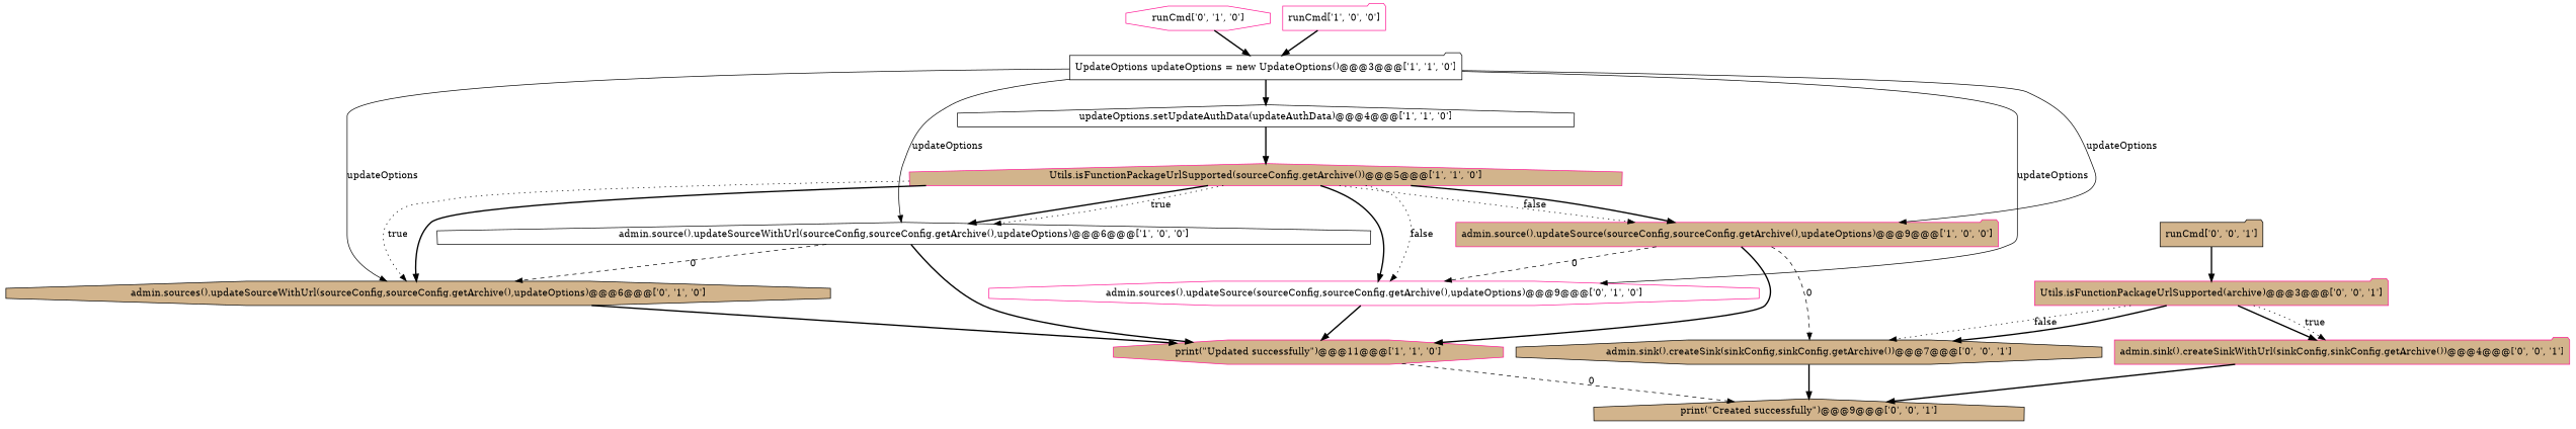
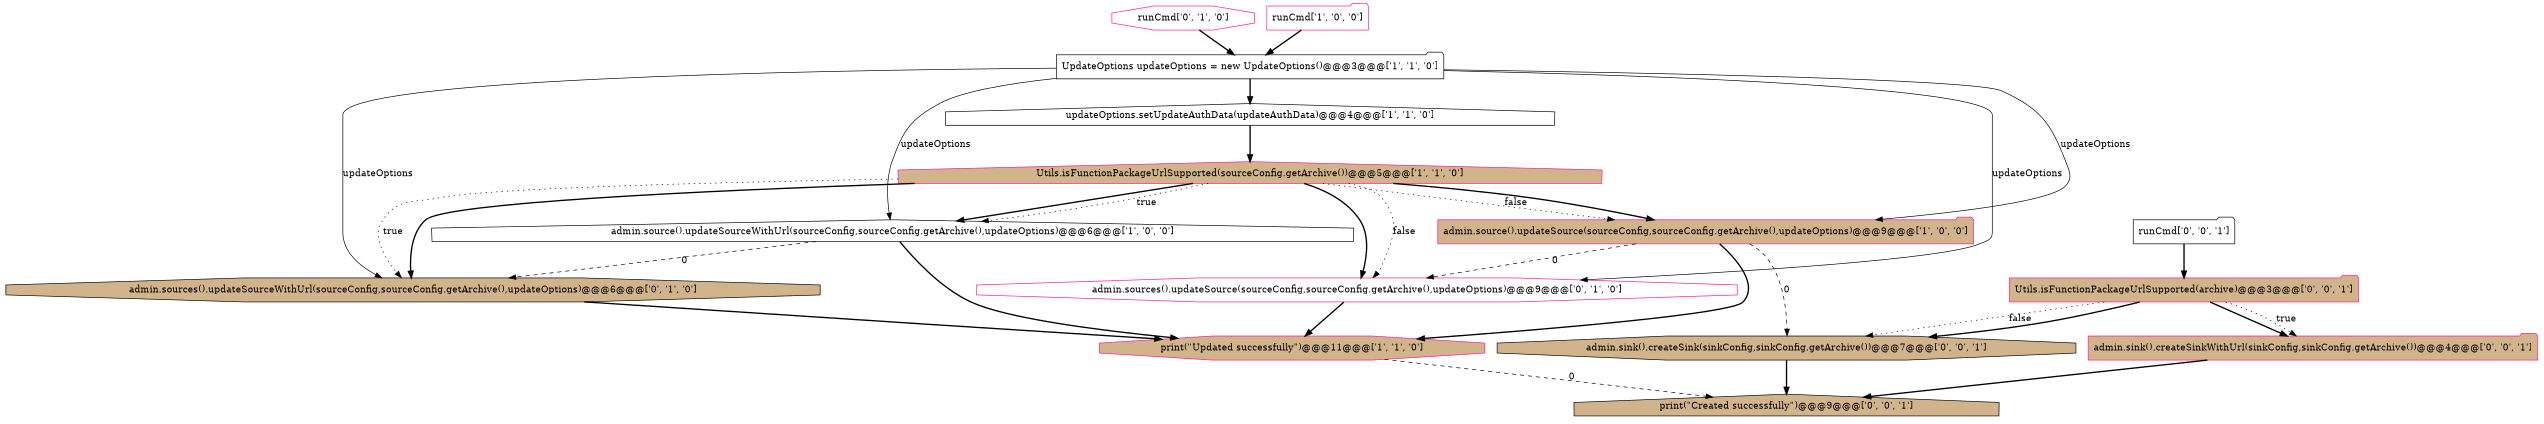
  digraph {
    node [fillcolor=tan shape=folder style=filled color=deeppink]
    edge [style=bold]
    n1 [fillcolor=white label="admin.source().updateSourceWithUrl(sourceConfig,sourceConfig.getArchive(),updateOptions)@@@6@@@['1', '0', '0']" shape=house color=black]
    n2 [label="admin.sources().updateSourceWithUrl(sourceConfig,sourceConfig.getArchive(),updateOptions)@@@6@@@['0', '1', '0']" shape=octagon color=black]
    n3 [label="print(\"Updated successfully\")@@@11@@@['1', '1', '0']" shape=octagon]
    n4 [label="print(\"Created successfully\")@@@9@@@['0', '0', '1']" shape=house color=black]
    n5 [fillcolor=white label="updateOptions.setUpdateAuthData(updateAuthData)@@@4@@@['1', '1', '0']" shape=house color=black]
    n6 [label="Utils.isFunctionPackageUrlSupported(sourceConfig.getArchive())@@@5@@@['1', '1', '0']" shape=house]
    n7 [fillcolor=white label="UpdateOptions updateOptions = new UpdateOptions()@@@3@@@['1', '1', '0']" color=black]
    n8 [fillcolor=white label="admin.sources().updateSource(sourceConfig,sourceConfig.getArchive(),updateOptions)@@@9@@@['0', '1', '0']" shape=octagon]
    n9 [label="admin.source().updateSource(sourceConfig,sourceConfig.getArchive(),updateOptions)@@@9@@@['1', '0', '0']"]
    n10 [label="Utils.isFunctionPackageUrlSupported(archive)@@@3@@@['0', '0', '1']"]
    n11 [label="admin.sink().createSinkWithUrl(sinkConfig,sinkConfig.getArchive())@@@4@@@['0', '0', '1']"]
    n12 [label="admin.sink().createSink(sinkConfig,sinkConfig.getArchive())@@@7@@@['0', '0', '1']" shape=octagon color=black]
-   n13 [label="runCmd['0', '0', '1']" color=black]
+   n13 [fillcolor=white label="runCmd['0', '0', '1']" color=black]
    n14 [fillcolor=white label="runCmd['0', '1', '0']" shape=octagon]
    n15 [fillcolor=white label="runCmd['1', '0', '0']"]
    n1 -> n2 [label=0 style=dashed]
    n1 -> n3
    n2 -> n3
    n3 -> n4 [label=0 style=dashed]
    n5 -> n6
    n6 -> n1
    n6 -> n1 [label=true style=dotted]
    n6 -> n2 [label=true style=dotted]
    n6 -> n2
    n6 -> n8 [label=false style=dotted]
    n6 -> n8
    n6 -> n9 [label=false style=dotted]
    n6 -> n9
    n7 -> n1 [label=updateOptions style=solid]
    n7 -> n2 [label=updateOptions style=solid]
    n7 -> n5
    n7 -> n8 [label=updateOptions style=solid]
    n7 -> n9 [label=updateOptions style=solid]
    n8 -> n3
    n9 -> n3
    n9 -> n8 [label=0 style=dashed]
    n9 -> n12 [label=0 style=dashed]
    n10 -> n11
    n10 -> n11 [label=true style=dotted]
    n10 -> n12 [label=false style=dotted]
    n10 -> n12
    n11 -> n4
    n12 -> n4
    n13 -> n10
    n14 -> n7
    n15 -> n7
  }
